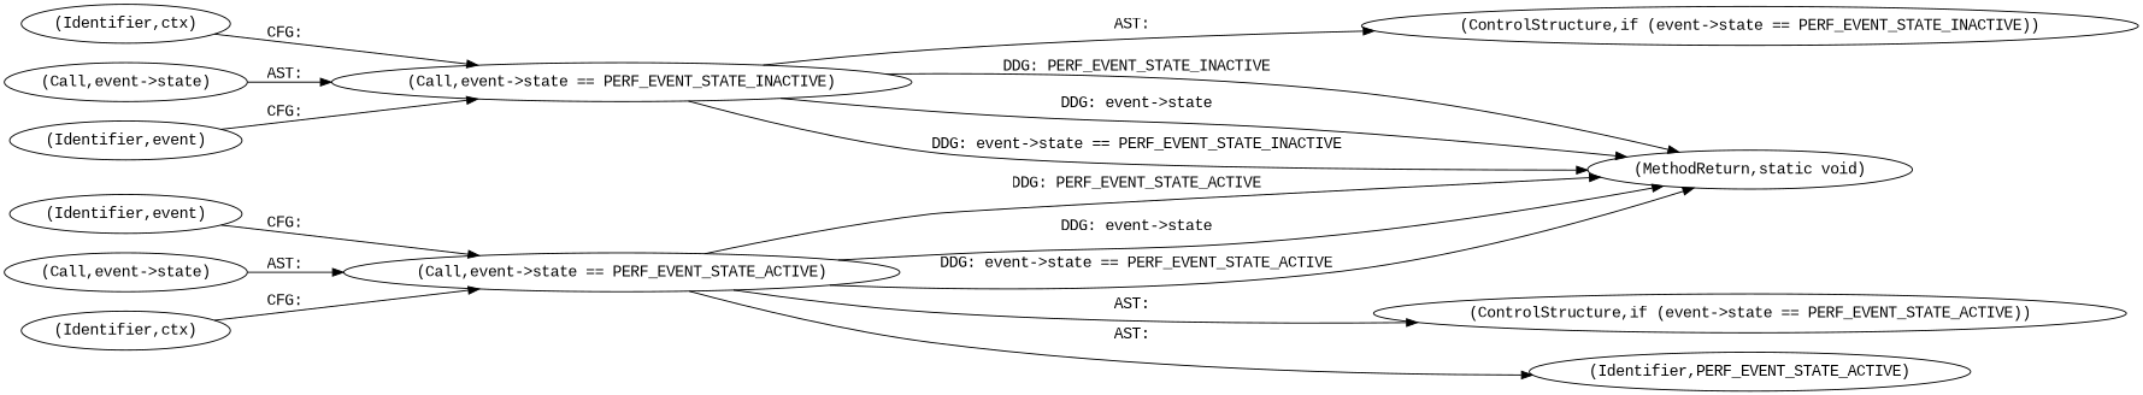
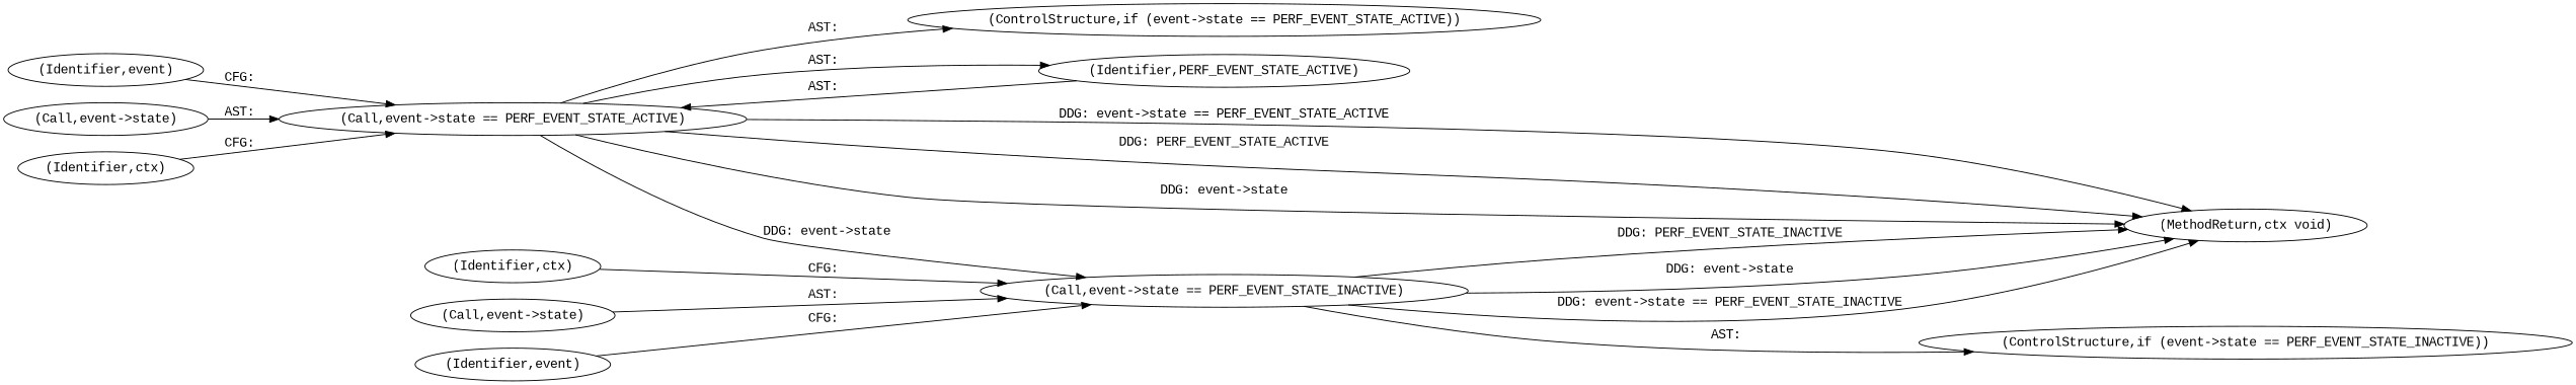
  digraph {
    fontname="Liberation Mono"
    rankdir=LR
    node [fontname="Liberation Mono"]
    edge [fontname="Liberation Mono"]
    n1 [label="(Call,event->state == PERF_EVENT_STATE_INACTIVE)"]
-   n2 [label="(MethodReturn,static void)"]
+   n2 [label="(MethodReturn,ctx void)"]
    n3 [label="(ControlStructure,if (event->state == PERF_EVENT_STATE_INACTIVE))"]
    n4 [label="(Call,event->state == PERF_EVENT_STATE_ACTIVE)"]
    n5 [label="(ControlStructure,if (event->state == PERF_EVENT_STATE_ACTIVE))"]
    n6 [label="(Identifier,PERF_EVENT_STATE_ACTIVE)"]
    n7 [label="(Identifier,event)"]
    n8 [label="(Identifier,ctx)"]
    n9 [label="(Call,event->state)"]
    n10 [label="(Identifier,event)"]
    n11 [label="(Call,event->state)"]
    n12 [label="(Identifier,ctx)"]
    n1 -> n2 [label="DDG: PERF_EVENT_STATE_INACTIVE"]
    n1 -> n2 [label="DDG: event->state"]
    n1 -> n2 [label="DDG: event->state == PERF_EVENT_STATE_INACTIVE"]
    n1 -> n3 [label="AST: "]
+   n4 -> n1 [label="DDG: event->state"]
    n4 -> n2 [label="DDG: event->state == PERF_EVENT_STATE_ACTIVE"]
    n4 -> n2 [label="DDG: PERF_EVENT_STATE_ACTIVE"]
    n4 -> n2 [label="DDG: event->state"]
    n4 -> n5 [label="AST: "]
    n4 -> n6 [label="AST: "]
+   n6 -> n4 [label="AST: "]
    n7 -> n4 [label="CFG: "]
    n8 -> n1 [label="CFG: "]
    n9 -> n1 [label="AST: "]
    n10 -> n1 [label="CFG: "]
    n11 -> n4 [label="AST: "]
    n12 -> n4 [label="CFG: "]
  }
